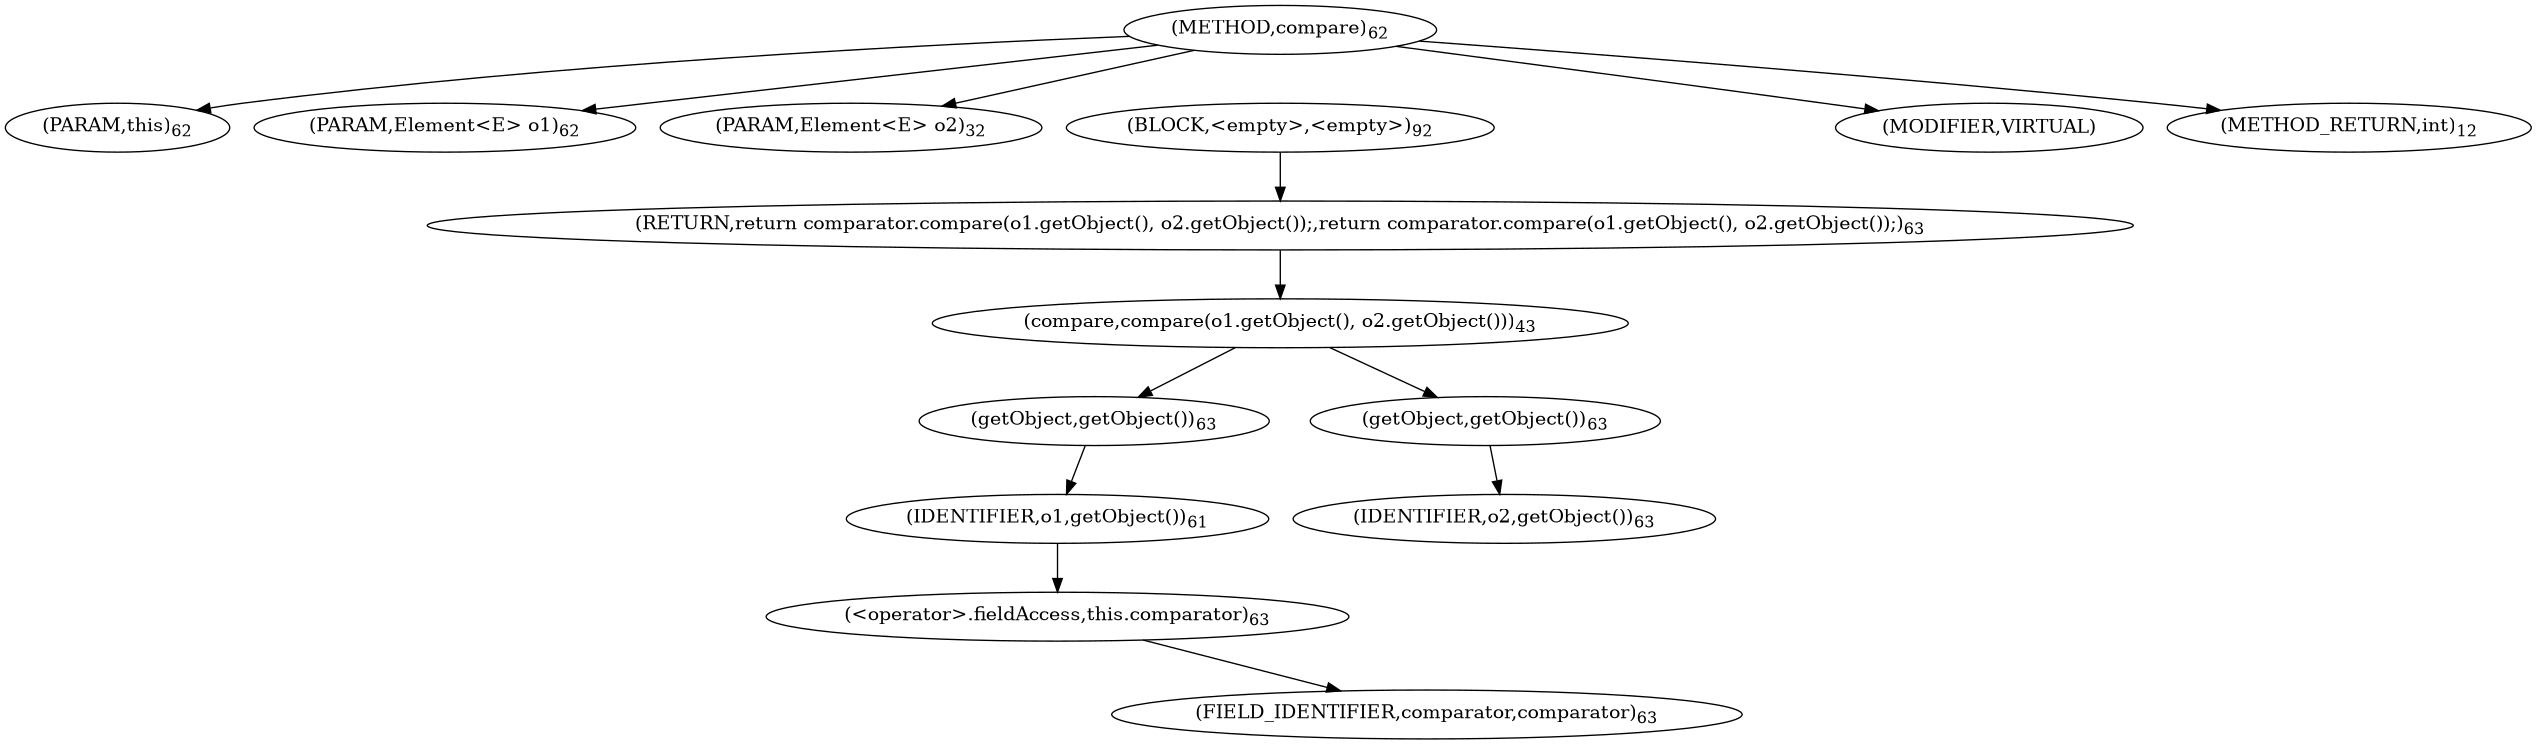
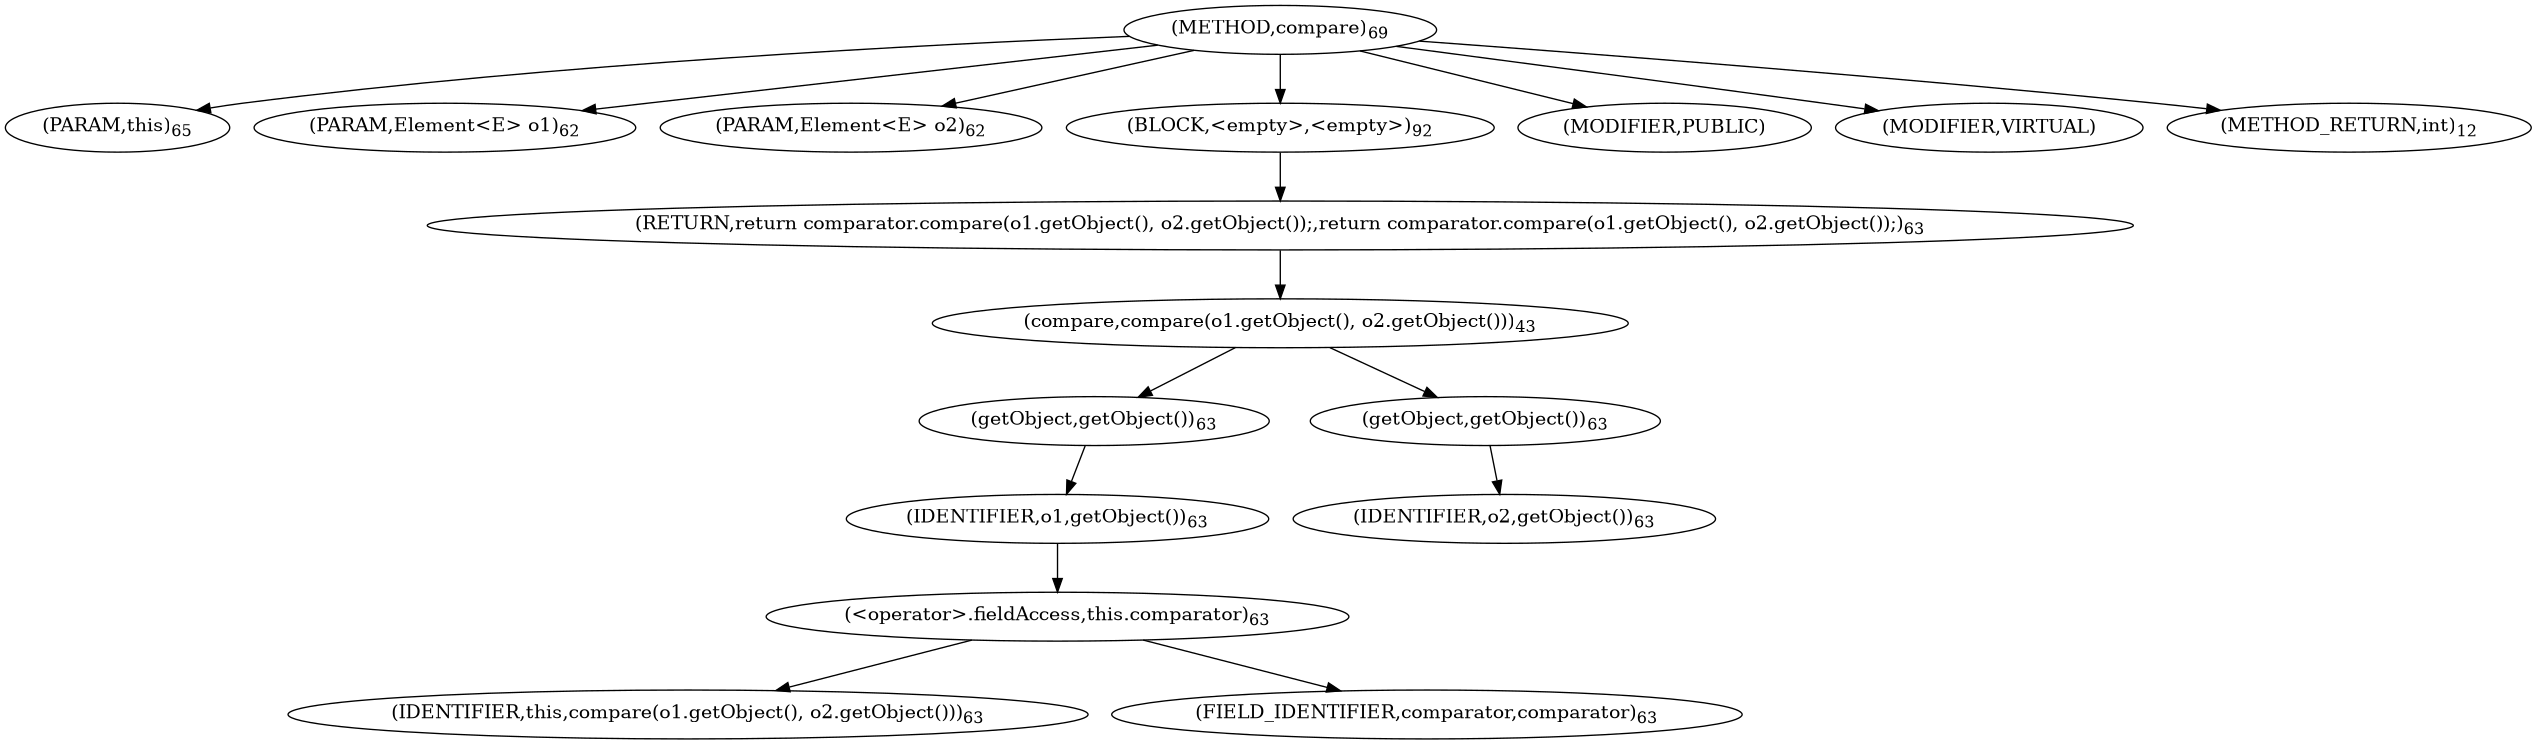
  digraph {
-   n1 [label=<(METHOD,compare)<SUB>62</SUB>>]
-   n2 [label=<(PARAM,this)<SUB>62</SUB>>]
+   n1 [label=<(METHOD,compare)<SUB>69</SUB>>]
+   n2 [label=<(PARAM,this)<SUB>65</SUB>>]
    n3 [label=<(PARAM,Element&lt;E&gt; o1)<SUB>62</SUB>>]
-   n4 [label=<(PARAM,Element&lt;E&gt; o2)<SUB>32</SUB>>]
+   n4 [label=<(PARAM,Element&lt;E&gt; o2)<SUB>62</SUB>>]
    n5 [label=<(BLOCK,&lt;empty&gt;,&lt;empty&gt;)<SUB>92</SUB>>]
+   n6 [label=<(MODIFIER,PUBLIC)>]
    n7 [label=<(MODIFIER,VIRTUAL)>]
    n8 [label=<(METHOD_RETURN,int)<SUB>12</SUB>>]
    n9 [label=<(RETURN,return comparator.compare(o1.getObject(), o2.getObject());,return comparator.compare(o1.getObject(), o2.getObject());)<SUB>63</SUB>>]
    n10 [label=<(compare,compare(o1.getObject(), o2.getObject()))<SUB>43</SUB>>]
    n11 [label=<(getObject,getObject())<SUB>63</SUB>>]
    n12 [label=<(getObject,getObject())<SUB>63</SUB>>]
    n13 [label=<(&lt;operator&gt;.fieldAccess,this.comparator)<SUB>63</SUB>>]
+   n14 [label=<(IDENTIFIER,this,compare(o1.getObject(), o2.getObject()))<SUB>63</SUB>>]
    n15 [label=<(FIELD_IDENTIFIER,comparator,comparator)<SUB>63</SUB>>]
-   n16 [label=<(IDENTIFIER,o1,getObject())<SUB>61</SUB>>]
+   n16 [label=<(IDENTIFIER,o1,getObject())<SUB>63</SUB>>]
    n17 [label=<(IDENTIFIER,o2,getObject())<SUB>63</SUB>>]
    n1 -> n2
    n1 -> n3
    n1 -> n4
+   n1 -> n5
+   n1 -> n6
    n1 -> n7
    n1 -> n8
    n5 -> n9
    n9 -> n10
    n10 -> n11
    n10 -> n12
    n11 -> n16
    n12 -> n17
+   n13 -> n14
    n13 -> n15
    n16 -> n13
  }
